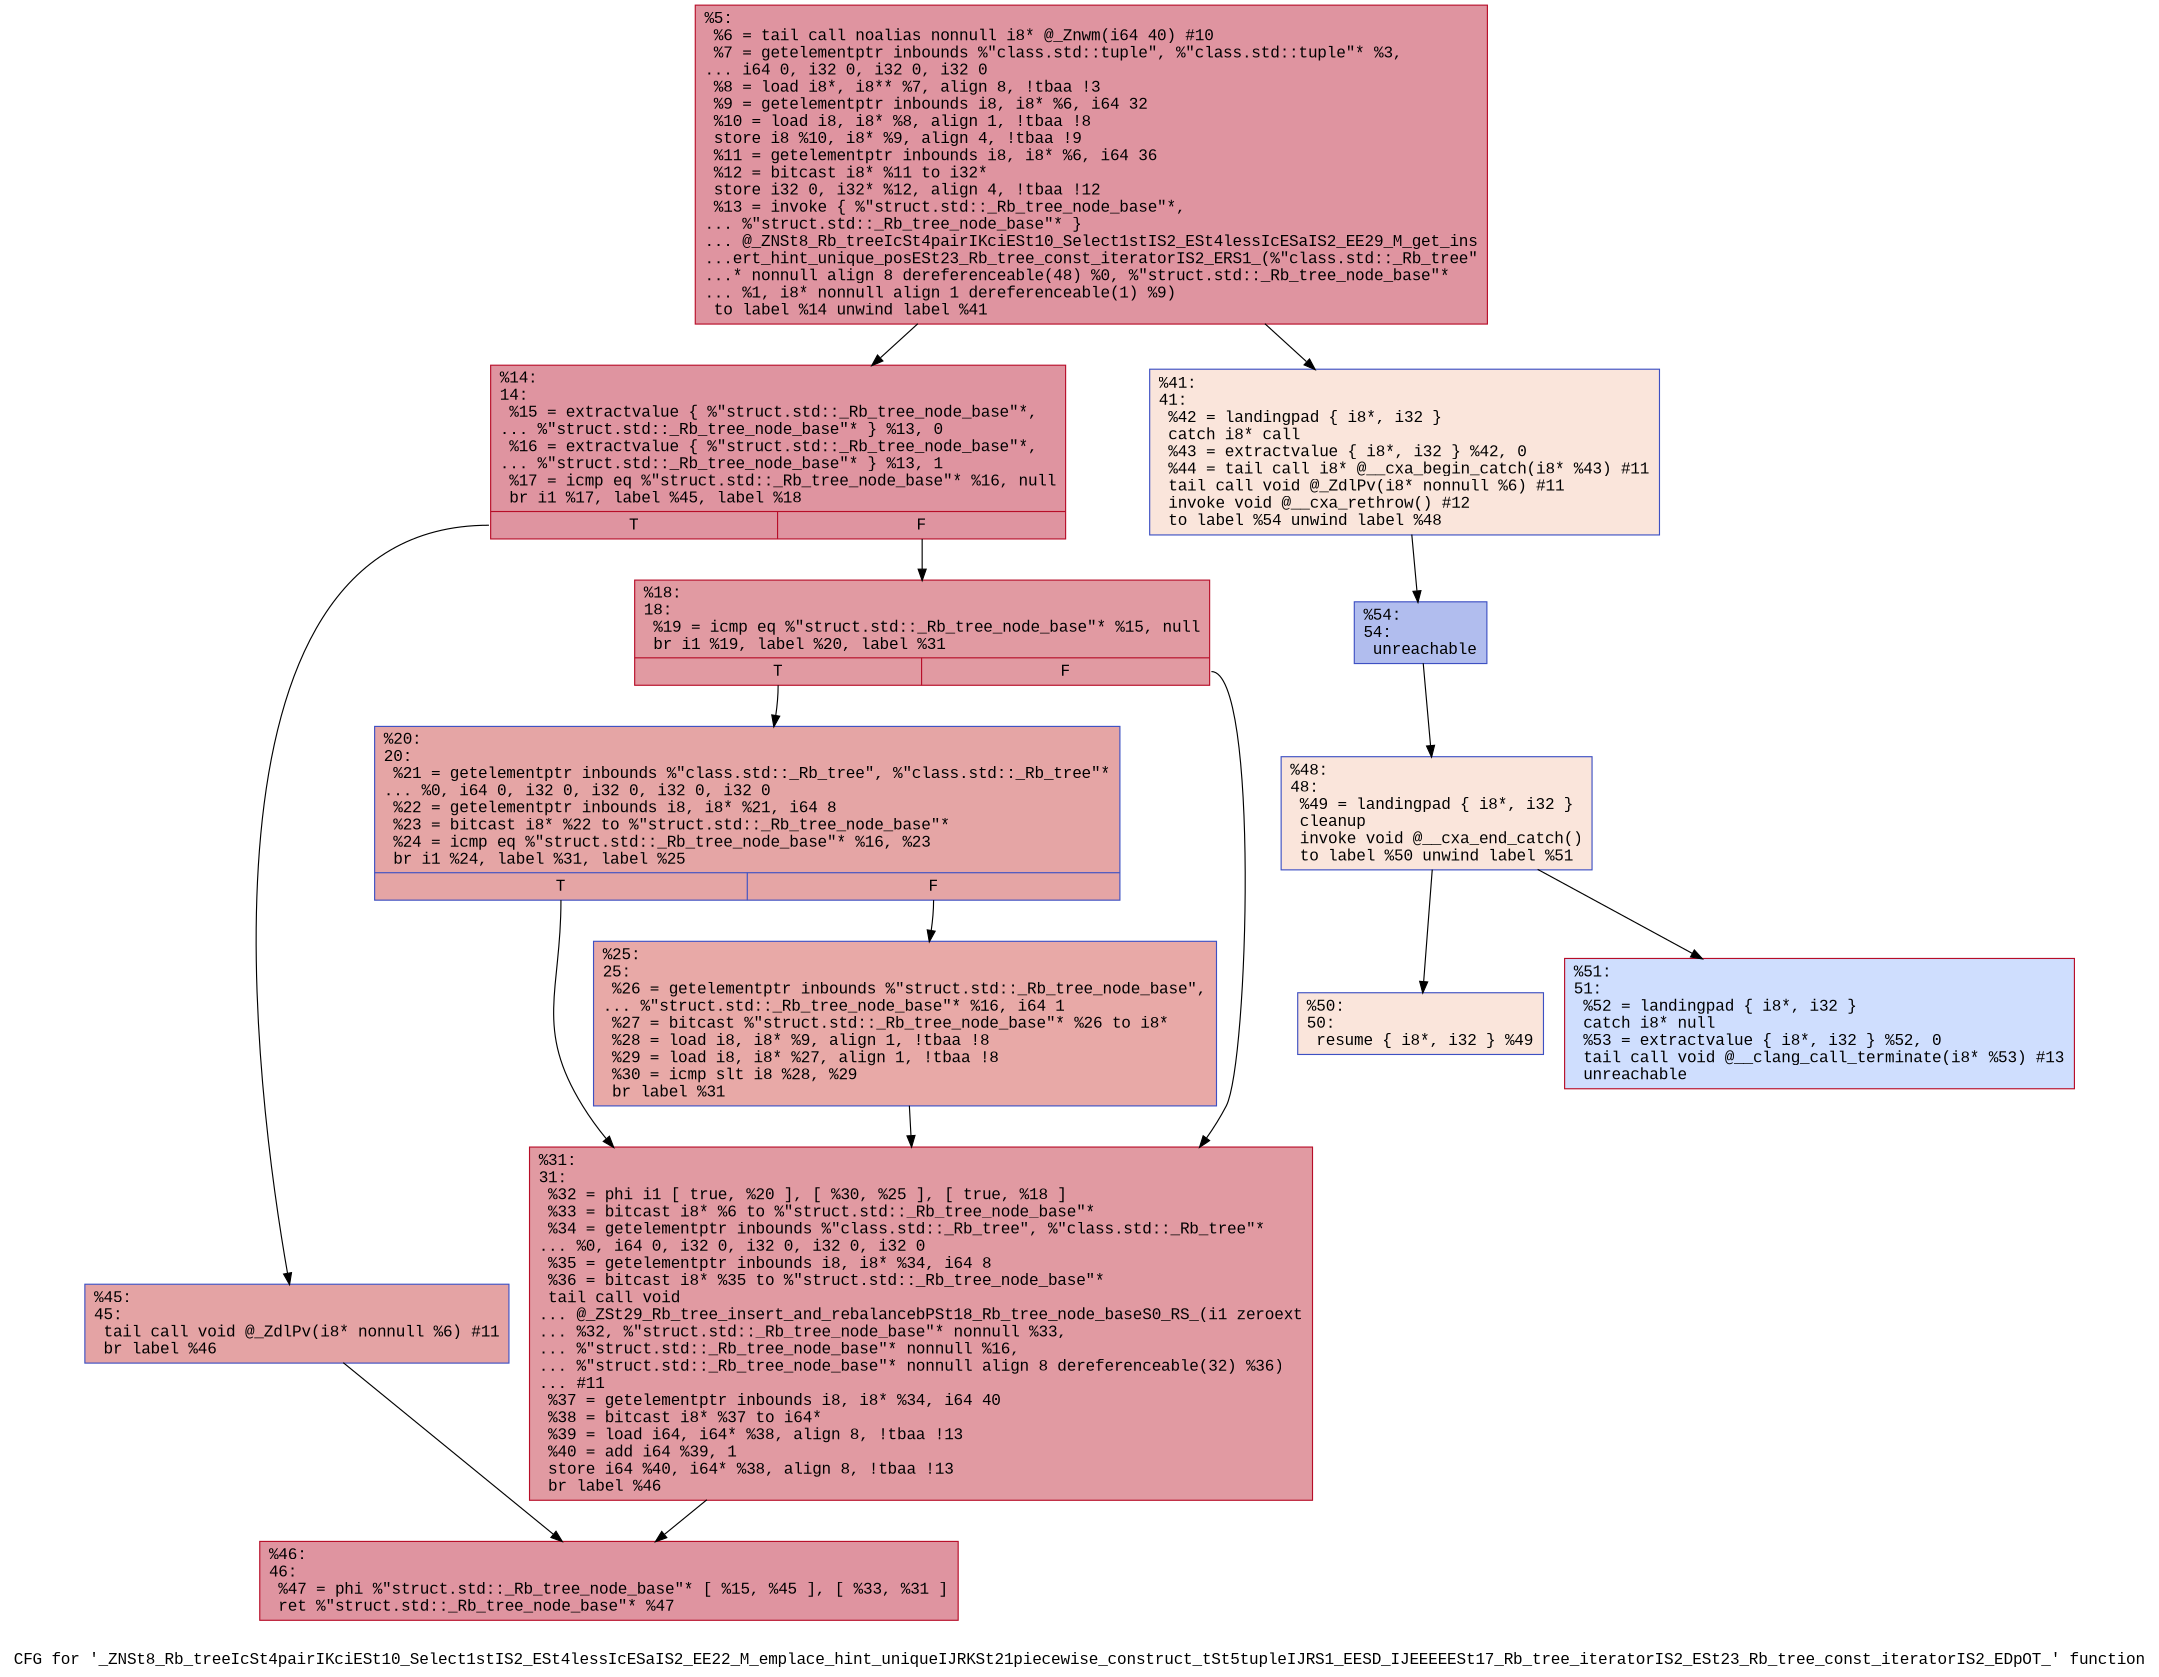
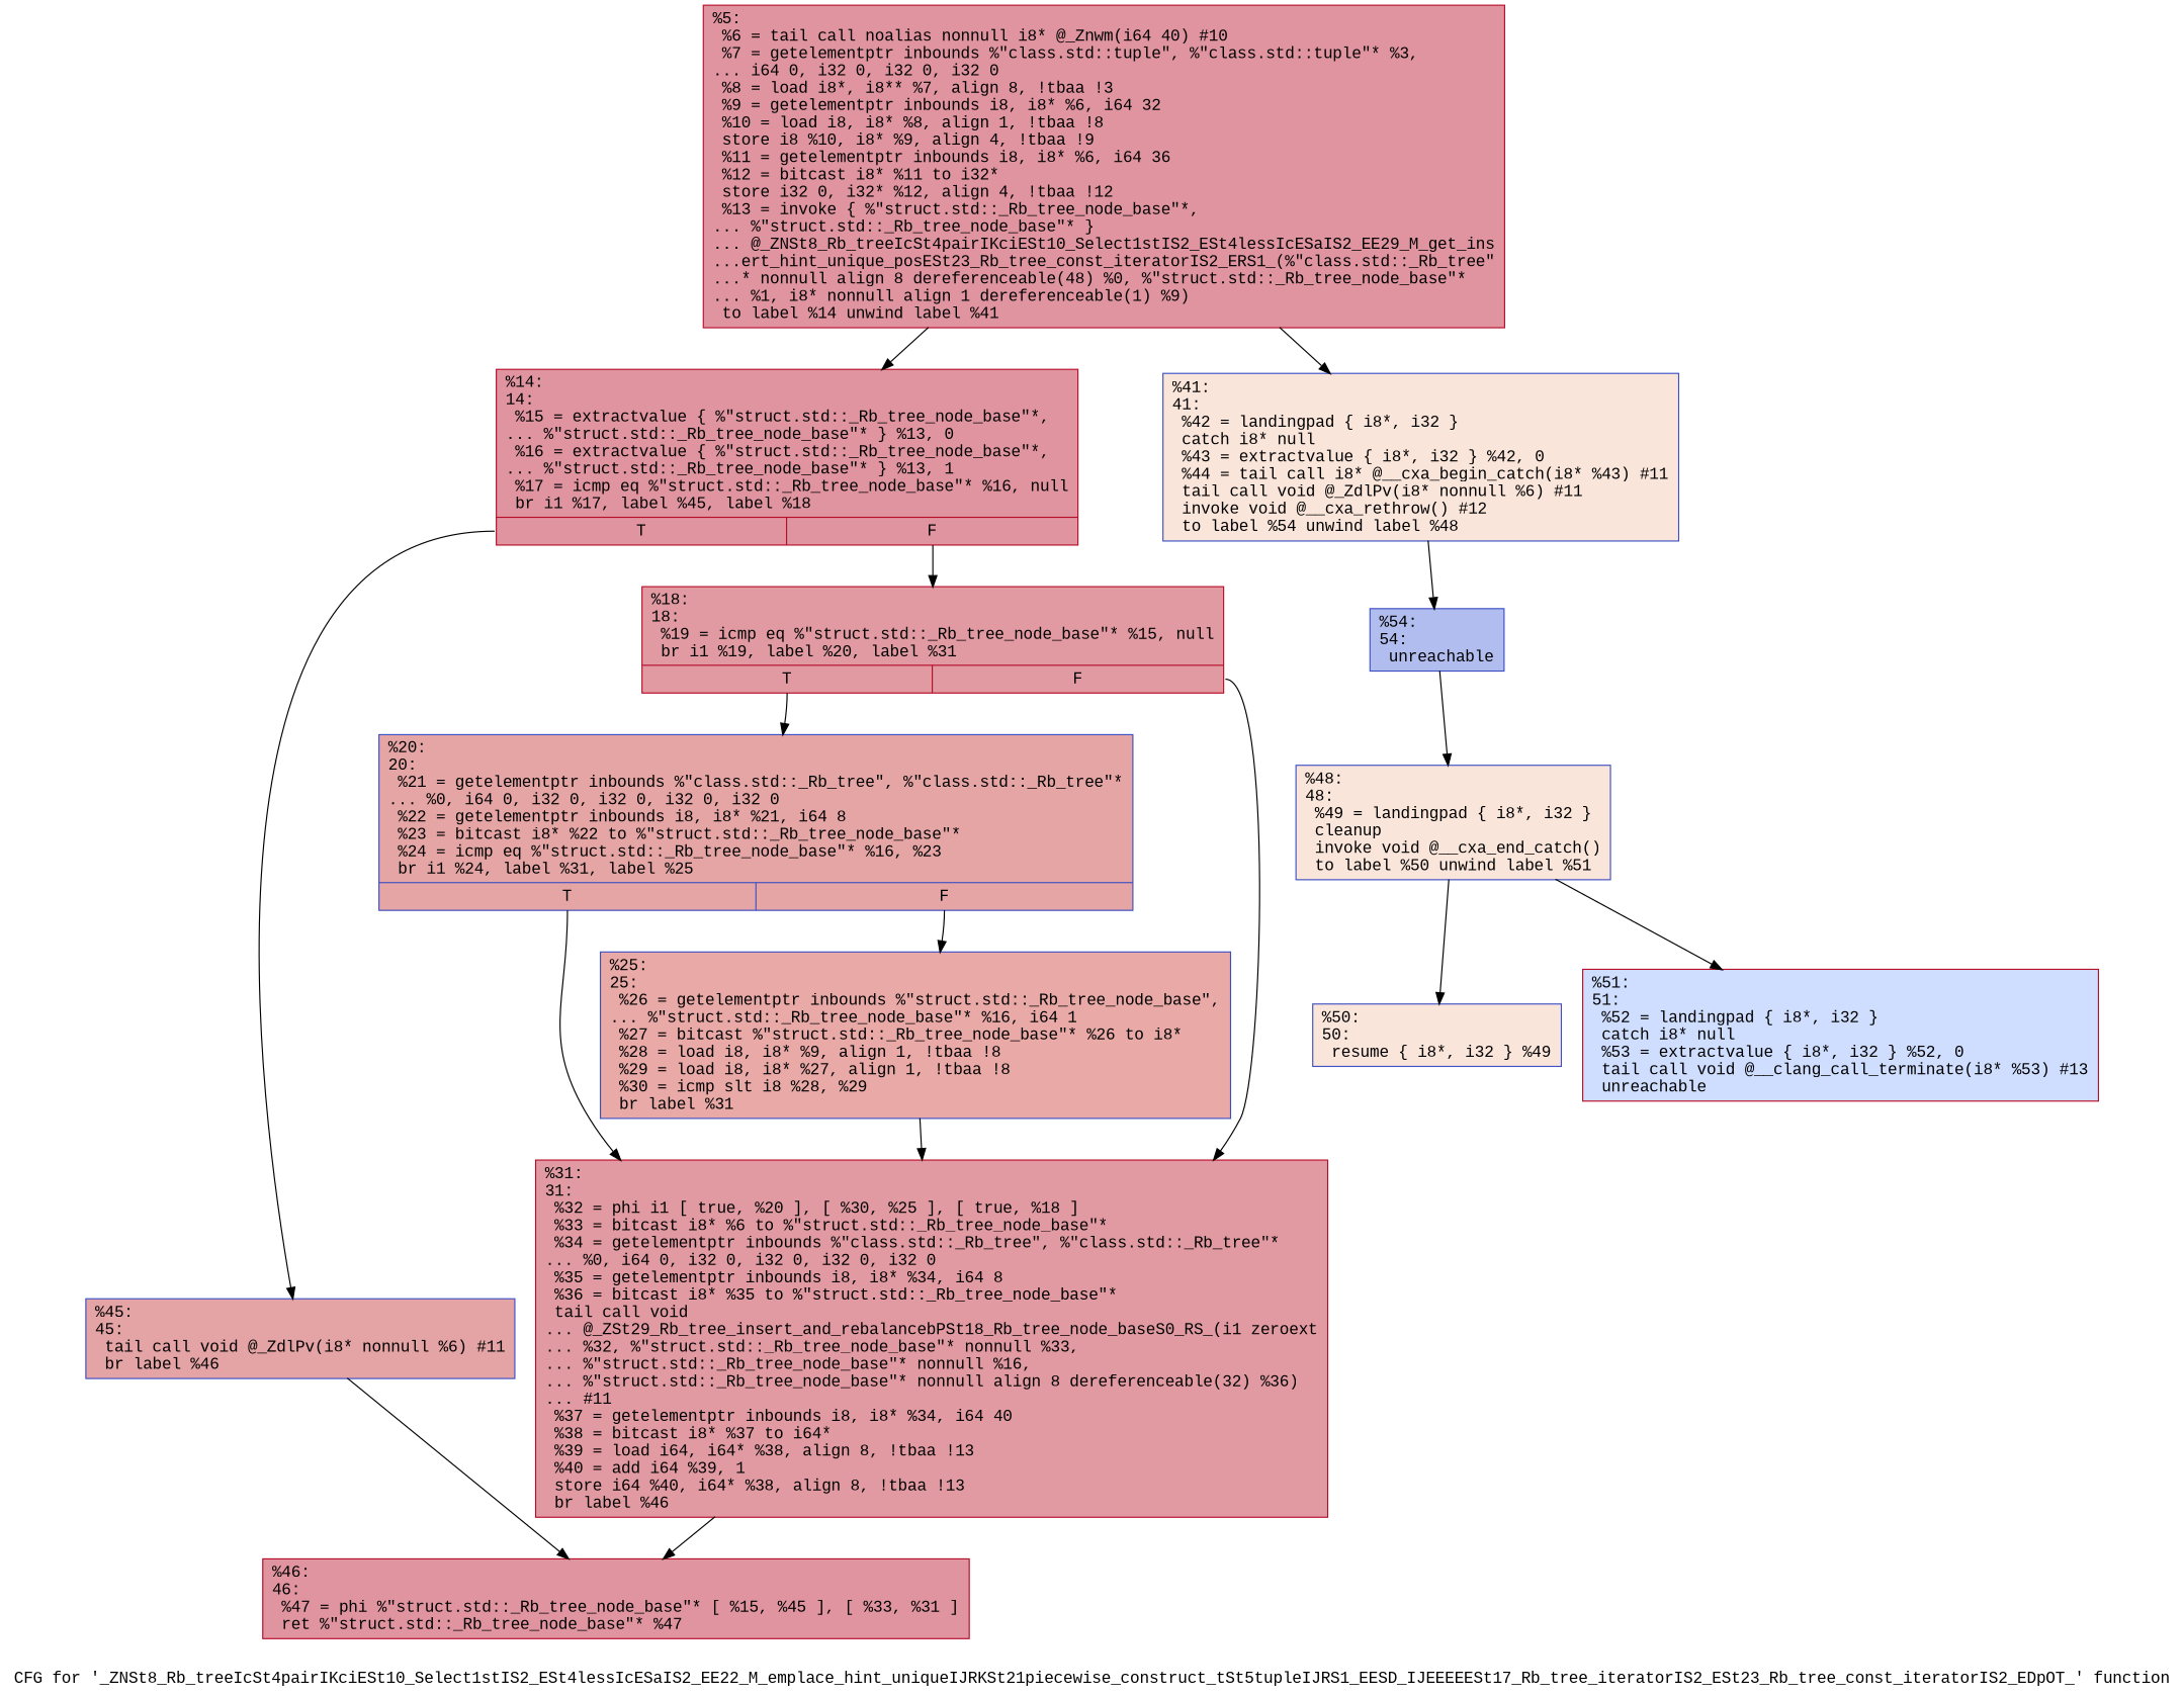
  digraph {
    fontname="Liberation Mono"
    label="CFG for '_ZNSt8_Rb_treeIcSt4pairIKciESt10_Select1stIS2_ESt4lessIcESaIS2_EE22_M_emplace_hint_uniqueIJRKSt21piecewise_construct_tSt5tupleIJRS1_EESD_IJEEEEESt17_Rb_tree_iteratorIS2_ESt23_Rb_tree_const_iteratorIS2_EDpOT_' function"
    node [color="#3d50c3ff" fillcolor="#b70d2870" fontname="Liberation Mono" shape=record style=filled]
    edge [fontname="Liberation Mono"]
    n1 [color="#b70d28ff" label="{%5:\l  %6 = tail call noalias nonnull i8* @_Znwm(i64 40) #10\l  %7 = getelementptr inbounds %\"class.std::tuple\", %\"class.std::tuple\"* %3,\l... i64 0, i32 0, i32 0, i32 0\l  %8 = load i8*, i8** %7, align 8, !tbaa !3\l  %9 = getelementptr inbounds i8, i8* %6, i64 32\l  %10 = load i8, i8* %8, align 1, !tbaa !8\l  store i8 %10, i8* %9, align 4, !tbaa !9\l  %11 = getelementptr inbounds i8, i8* %6, i64 36\l  %12 = bitcast i8* %11 to i32*\l  store i32 0, i32* %12, align 4, !tbaa !12\l  %13 = invoke \{ %\"struct.std::_Rb_tree_node_base\"*,\l... %\"struct.std::_Rb_tree_node_base\"* \}\l... @_ZNSt8_Rb_treeIcSt4pairIKciESt10_Select1stIS2_ESt4lessIcESaIS2_EE29_M_get_ins\l...ert_hint_unique_posESt23_Rb_tree_const_iteratorIS2_ERS1_(%\"class.std::_Rb_tree\"\l...* nonnull align 8 dereferenceable(48) %0, %\"struct.std::_Rb_tree_node_base\"*\l... %1, i8* nonnull align 1 dereferenceable(1) %9)\l          to label %14 unwind label %41\l}"]
    n2 [color="#b70d28ff" label="{%14:\l14:                                               \l  %15 = extractvalue \{ %\"struct.std::_Rb_tree_node_base\"*,\l... %\"struct.std::_Rb_tree_node_base\"* \} %13, 0\l  %16 = extractvalue \{ %\"struct.std::_Rb_tree_node_base\"*,\l... %\"struct.std::_Rb_tree_node_base\"* \} %13, 1\l  %17 = icmp eq %\"struct.std::_Rb_tree_node_base\"* %16, null\l  br i1 %17, label %45, label %18\l|{<s0>T|<s1>F}}"]
-   n3 [fillcolor="#f4c5ad70" label="{%41:\l41:                                               \l  %42 = landingpad \{ i8*, i32 \}\l          catch i8* call\l  %43 = extractvalue \{ i8*, i32 \} %42, 0\l  %44 = tail call i8* @__cxa_begin_catch(i8* %43) #11\l  tail call void @_ZdlPv(i8* nonnull %6) #11\l  invoke void @__cxa_rethrow() #12\l          to label %54 unwind label %48\l}"]
+   n3 [fillcolor="#f4c5ad70" label="{%41:\l41:                                               \l  %42 = landingpad \{ i8*, i32 \}\l          catch i8* null\l  %43 = extractvalue \{ i8*, i32 \} %42, 0\l  %44 = tail call i8* @__cxa_begin_catch(i8* %43) #11\l  tail call void @_ZdlPv(i8* nonnull %6) #11\l  invoke void @__cxa_rethrow() #12\l          to label %54 unwind label %48\l}"]
    n4 [fillcolor="#c32e3170" label="{%45:\l45:                                               \l  tail call void @_ZdlPv(i8* nonnull %6) #11\l  br label %46\l}"]
    n5 [color="#b70d28ff" fillcolor="#bb1b2c70" label="{%18:\l18:                                               \l  %19 = icmp eq %\"struct.std::_Rb_tree_node_base\"* %15, null\l  br i1 %19, label %20, label %31\l|{<s0>T|<s1>F}}"]
    n6 [fillcolor="#4f69d970" label="{%54:\l54:                                               \l  unreachable\l}"]
    n7 [color="#b70d28ff" label="{%46:\l46:                                               \l  %47 = phi %\"struct.std::_Rb_tree_node_base\"* [ %15, %45 ], [ %33, %31 ]\l  ret %\"struct.std::_Rb_tree_node_base\"* %47\l}"]
    n8 [fillcolor="#c5333470" label="{%20:\l20:                                               \l  %21 = getelementptr inbounds %\"class.std::_Rb_tree\", %\"class.std::_Rb_tree\"*\l... %0, i64 0, i32 0, i32 0, i32 0, i32 0\l  %22 = getelementptr inbounds i8, i8* %21, i64 8\l  %23 = bitcast i8* %22 to %\"struct.std::_Rb_tree_node_base\"*\l  %24 = icmp eq %\"struct.std::_Rb_tree_node_base\"* %16, %23\l  br i1 %24, label %31, label %25\l|{<s0>T|<s1>F}}"]
    n9 [color="#b70d28ff" fillcolor="#bb1b2c70" label="{%31:\l31:                                               \l  %32 = phi i1 [ true, %20 ], [ %30, %25 ], [ true, %18 ]\l  %33 = bitcast i8* %6 to %\"struct.std::_Rb_tree_node_base\"*\l  %34 = getelementptr inbounds %\"class.std::_Rb_tree\", %\"class.std::_Rb_tree\"*\l... %0, i64 0, i32 0, i32 0, i32 0, i32 0\l  %35 = getelementptr inbounds i8, i8* %34, i64 8\l  %36 = bitcast i8* %35 to %\"struct.std::_Rb_tree_node_base\"*\l  tail call void\l... @_ZSt29_Rb_tree_insert_and_rebalancebPSt18_Rb_tree_node_baseS0_RS_(i1 zeroext\l... %32, %\"struct.std::_Rb_tree_node_base\"* nonnull %33,\l... %\"struct.std::_Rb_tree_node_base\"* nonnull %16,\l... %\"struct.std::_Rb_tree_node_base\"* nonnull align 8 dereferenceable(32) %36)\l... #11\l  %37 = getelementptr inbounds i8, i8* %34, i64 40\l  %38 = bitcast i8* %37 to i64*\l  %39 = load i64, i64* %38, align 8, !tbaa !13\l  %40 = add i64 %39, 1\l  store i64 %40, i64* %38, align 8, !tbaa !13\l  br label %46\l}"]
    n10 [fillcolor="#f4c5ad70" label="{%48:\l48:                                               \l  %49 = landingpad \{ i8*, i32 \}\l          cleanup\l  invoke void @__cxa_end_catch()\l          to label %50 unwind label %51\l}"]
    n11 [fillcolor="#f4c5ad70" label="{%50:\l50:                                               \l  resume \{ i8*, i32 \} %49\l}"]
    n12 [color="#b70d28ff" fillcolor="#93b5fe70" label="{%51:\l51:                                               \l  %52 = landingpad \{ i8*, i32 \}\l          catch i8* null\l  %53 = extractvalue \{ i8*, i32 \} %52, 0\l  tail call void @__clang_call_terminate(i8* %53) #13\l  unreachable\l}"]
    n13 [fillcolor="#ca3b3770" label="{%25:\l25:                                               \l  %26 = getelementptr inbounds %\"struct.std::_Rb_tree_node_base\",\l... %\"struct.std::_Rb_tree_node_base\"* %16, i64 1\l  %27 = bitcast %\"struct.std::_Rb_tree_node_base\"* %26 to i8*\l  %28 = load i8, i8* %9, align 1, !tbaa !8\l  %29 = load i8, i8* %27, align 1, !tbaa !8\l  %30 = icmp slt i8 %28, %29\l  br label %31\l}"]
    n1 -> n2
    n1 -> n3
    n2 -> n4 [tailport=s0]
    n2 -> n5 [tailport=s1]
    n3 -> n6
    n4 -> n7
    n5 -> n8 [tailport=s0]
    n5 -> n9 [tailport=s1]
    n6 -> n10
    n8 -> n9 [tailport=s0]
    n8 -> n13 [tailport=s1]
    n9 -> n7
    n10 -> n11
    n10 -> n12
    n13 -> n9
  }
